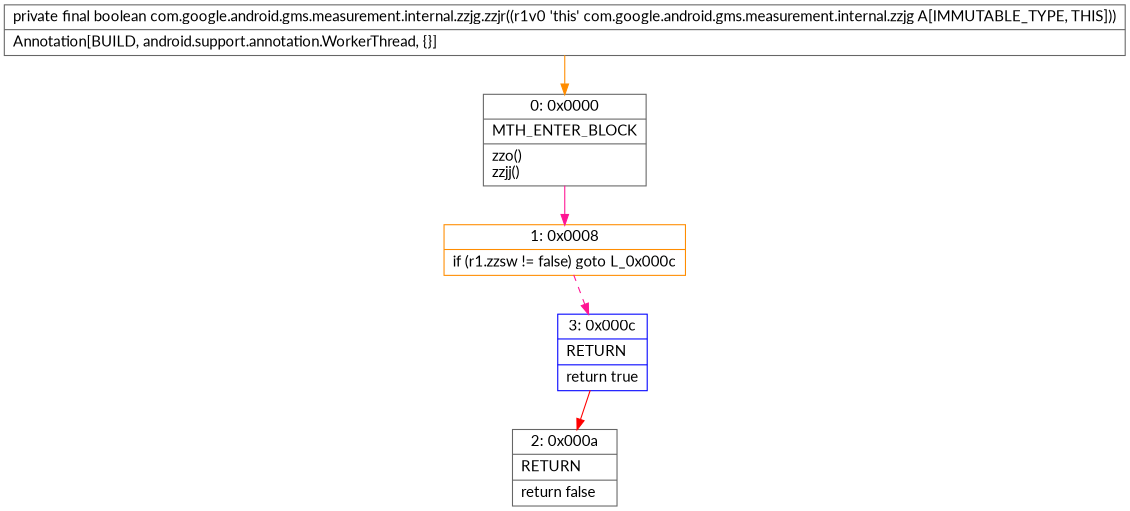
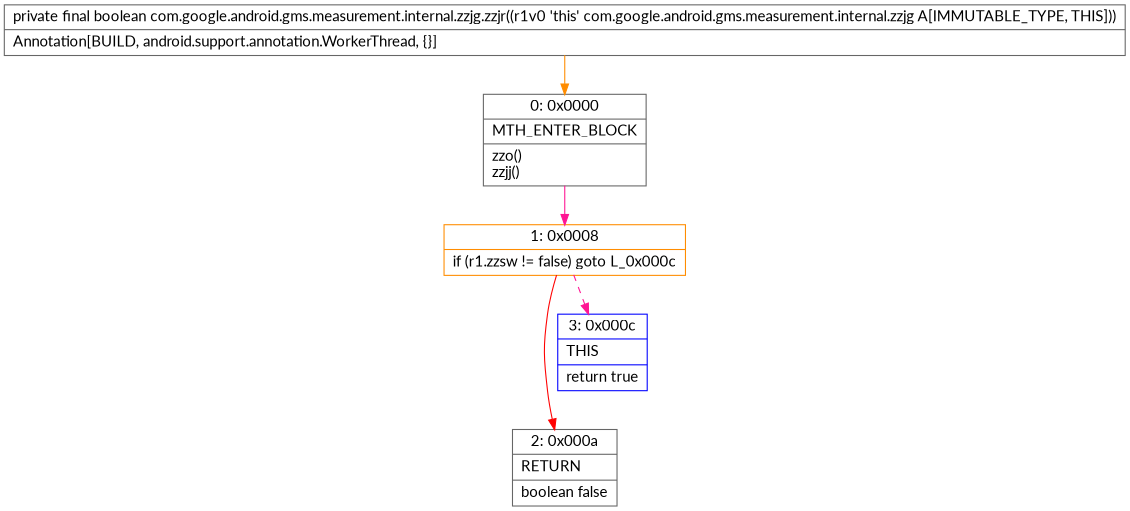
  digraph {
    fontname=Lato
    node [color=gray40 fontname=Lato shape=record]
    edge [color=deeppink fontname=Lato style=solid]
    n1 [label="{0\:\ 0x0000|MTH_ENTER_BLOCK\l|zzo()\lzzjj()\l}"]
    n2 [color=darkorange label="{1\:\ 0x0008|if (r1.zzsw != false) goto L_0x000c\l}"]
-   n3 [label="{2\:\ 0x000a|RETURN\l|return false\l}"]
-   n4 [color=blue label="{3\:\ 0x000c|RETURN\l|return true\l}"]
+   n3 [label="{2\:\ 0x000a|RETURN\l|boolean false\l}"]
+   n4 [color=blue label="{3\:\ 0x000c|THIS\l|return true\l}"]
    n5 [label="{private final boolean com.google.android.gms.measurement.internal.zzjg.zzjr((r1v0 'this' com.google.android.gms.measurement.internal.zzjg A[IMMUTABLE_TYPE, THIS]))  | Annotation[BUILD, android.support.annotation.WorkerThread, \{\}]\l}"]
    n1 -> n2
-   n4 -> n3 [color=red]
+   n2 -> n3 [color=red]
    n2 -> n4 [style=dashed]
    n5 -> n1 [color=darkorange]
  }
